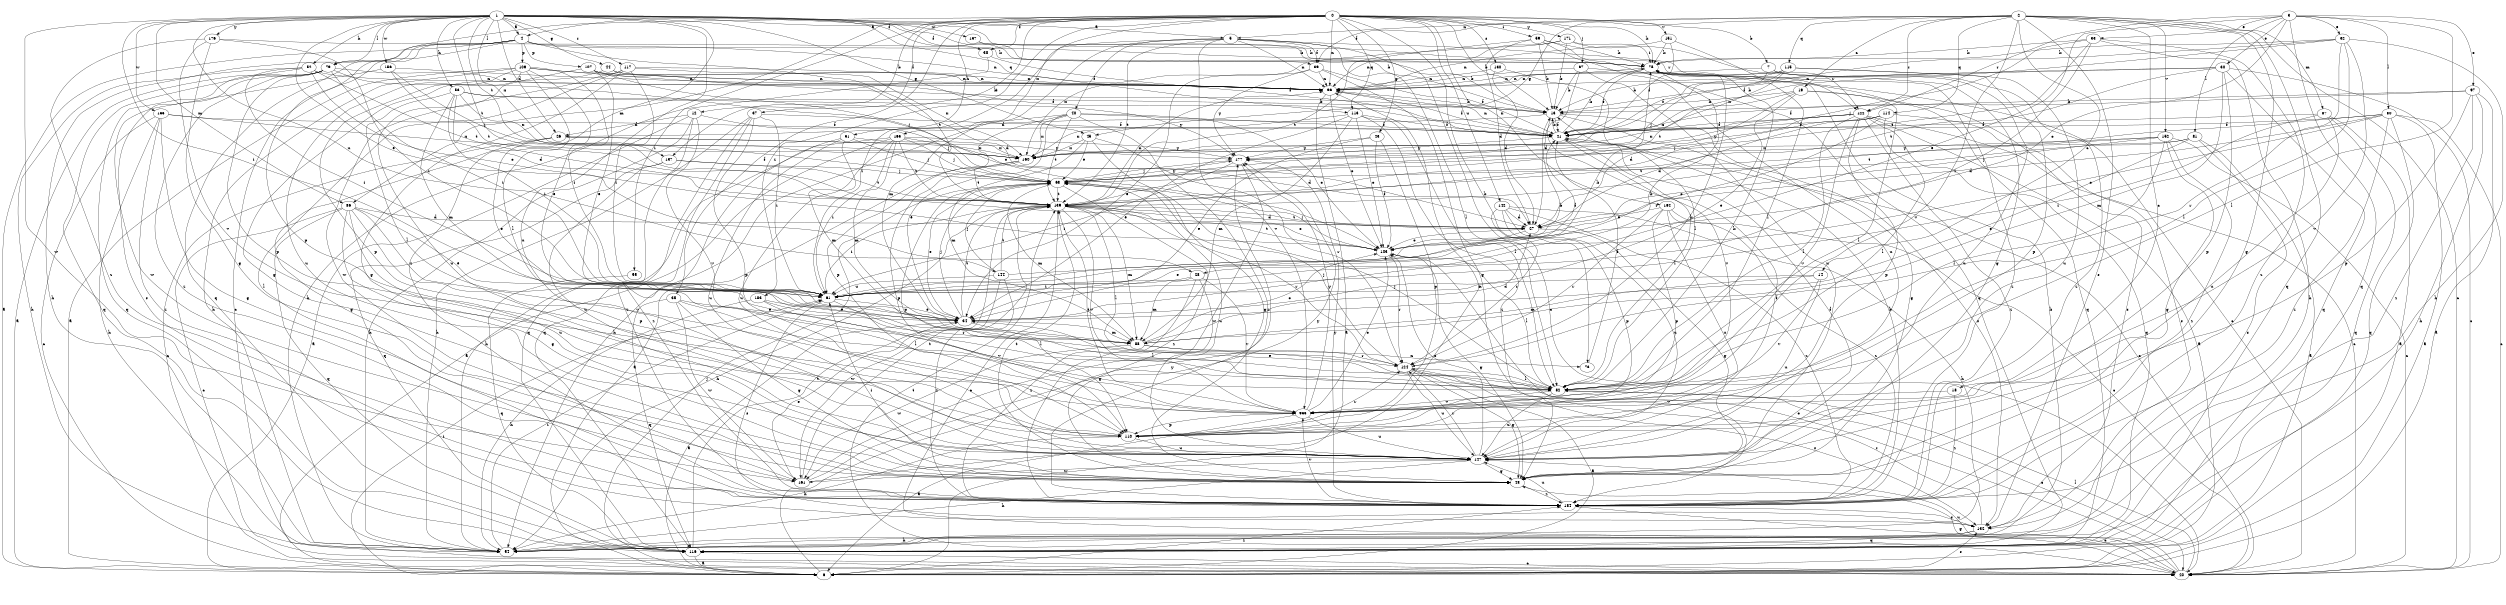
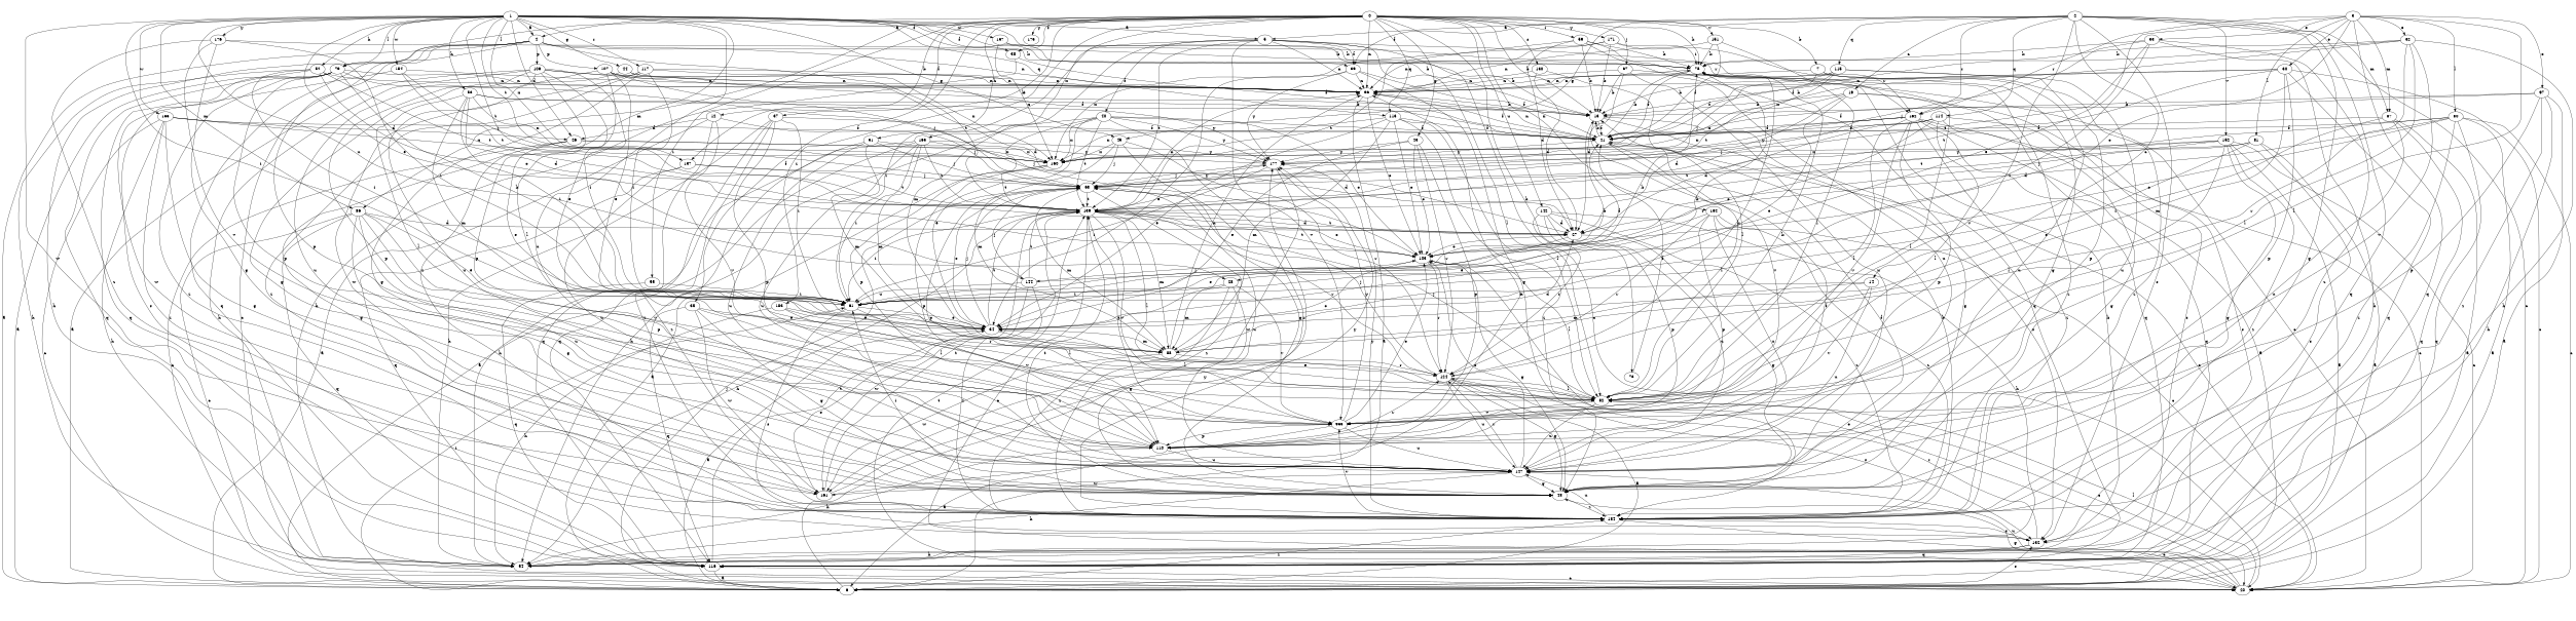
  strict digraph {
    0
    4
    7
    12
    13
    35
    37
    38
    43
    51
    55
    59
    67
    73
    75
    79
    86
    96
    113
    130
    137
    142
    151
    164
    165
    171
+   175
    183
    139
    20
    116
    6
    54
    107
    109
    110
    147
    184
    41
    26
    n41 [label=953]
    68
    48
    132
    161
    82
    34
    61
    103
    177
    124
    n52 [label=160]
    88
    27
    1
    5
    28
    39
    44
    45
    52
    53
    117
-   122
+   122 [label=162]
    144
-   154 [label=156]
+   154
    155
    157
    176
    40
    2
    14
-   18
    19
    87
    114
    115
    152
    3
    30
    32
    33
    80
    81
    97
    0 -> 4 [label=a]
    0 -> 7 [label=b]
    0 -> 12 [label=b]
    0 -> 13 [label=b]
    0 -> 35 [label=f]
    0 -> 37 [label=f]
    0 -> 38 [label=f]
    0 -> 43 [label=g]
    0 -> 51 [label=h]
    0 -> 55 [label=i]
    0 -> 59 [label=i]
    0 -> 67 [label=j]
    0 -> 73 [label=k]
    0 -> 75 [label=k]
    0 -> 79 [label=l]
    0 -> 86 [label=m]
    0 -> 96 [label=n]
    0 -> 113 [label=q]
    0 -> 130 [label=s]
    0 -> 137 [label=t]
    0 -> 142 [label=u]
    0 -> 151 [label=v]
    0 -> 164 [label=x]
    0 -> 165 [label=x]
    0 -> 171 [label=y]
+   0 -> 175 [label=y]
    0 -> 183 [label=z]
    4 -> 75 [label=k]
    4 -> 96 [label=n]
    4 -> 139 [label=t]
    4 -> 20 [label=c]
    4 -> 116 [label=q]
    4 -> 6 [label=a]
    4 -> 54 [label=h]
    4 -> 107 [label=p]
    4 -> 109 [label=p]
    4 -> 110 [label=p]
    7 -> 96 [label=n]
    7 -> 147 [label=u]
    7 -> 184 [label=z]
    7 -> 41 [label=f]
    12 -> 116 [label=q]
    12 -> 6 [label=a]
-   12 -> 54 [label=h]
    12 -> 26 [label=d]
    12 -> n41 [label=v]
    12 -> 68 [label=j]
    13 -> 41 [label=f]
-   13 -> 26 [label=d]
+   155 -> 26 [label=d]
    13 -> n41 [label=v]
    13 -> 48 [label=g]
    13 -> 132 [label=s]
    35 -> 116 [label=q]
    35 -> 48 [label=g]
    35 -> 161 [label=w]
    35 -> 82 [label=l]
    35 -> 34 [label=e]
    37 -> 116 [label=q]
    37 -> 54 [label=h]
    37 -> 110 [label=p]
    37 -> 184 [label=z]
    37 -> 41 [label=f]
    37 -> 61 [label=i]
    38 -> 54 [label=h]
    38 -> 41 [label=f]
    43 -> 110 [label=p]
    43 -> 34 [label=e]
-   43 -> 103 [label=f]
+   43 -> 103 [label=o]
    43 -> 177 [label=y]
+   43 -> 124 [label=r]
    51 -> 147 [label=u]
    51 -> 184 [label=z]
    51 -> 68 [label=j]
    51 -> n52 [label=x]
    51 -> 88 [label=m]
    55 -> 116 [label=q]
-   54 -> 61 [label=i]
+   55 -> 61 [label=i]
    59 -> 13 [label=b]
    59 -> 75 [label=k]
    59 -> 139 [label=t]
    59 -> 116 [label=q]
    59 -> 147 [label=u]
    59 -> 27 [label=d]
    67 -> 13 [label=b]
    67 -> 96 [label=n]
    67 -> 20 [label=c]
    67 -> 147 [label=u]
    67 -> 27 [label=d]
    73 -> 41 [label=f]
    75 -> 96 [label=n]
    75 -> 116 [label=q]
    75 -> 184 [label=z]
    75 -> 41 [label=f]
    79 -> 96 [label=n]
    79 -> 116 [label=q]
    79 -> 6 [label=a]
    79 -> 110 [label=p]
    79 -> 184 [label=z]
    79 -> 68 [label=j]
    79 -> 132 [label=s]
-   79 -> 61 [label=i]
+   79 -> 61 [label=k]
    86 -> 20 [label=c]
    86 -> 116 [label=q]
    86 -> 110 [label=p]
    86 -> 147 [label=u]
    86 -> n41 [label=v]
    86 -> 48 [label=g]
    86 -> 34 [label=e]
    86 -> 27 [label=d]
    96 -> 13 [label=b]
    96 -> 6 [label=a]
    96 -> 41 [label=f]
    96 -> 103 [label=o]
    113 -> 184 [label=z]
    113 -> 41 [label=f]
    113 -> 82 [label=l]
    113 -> 34 [label=e]
    113 -> 103 [label=o]
    113 -> n52 [label=x]
    113 -> 88 [label=m]
    130 -> 96 [label=n]
    130 -> 82 [label=l]
    130 -> 27 [label=d]
    137 -> 139 [label=t]
    137 -> 116 [label=q]
    137 -> 147 [label=u]
    137 -> 68 [label=j]
    142 -> 54 [label=h]
    142 -> 110 [label=p]
    142 -> 147 [label=u]
    142 -> 184 [label=z]
    142 -> 124 [label=r]
    142 -> 27 [label=d]
    151 -> 75 [label=k]
    151 -> 96 [label=n]
    151 -> 41 [label=f]
    151 -> 82 [label=l]
    164 -> 20 [label=c]
    164 -> 110 [label=p]
    164 -> 147 [label=u]
    164 -> 184 [label=z]
-   164 -> 27 [label=e]
+   164 -> 34 [label=e]
    164 -> 124 [label=r]
    165 -> 139 [label=t]
    165 -> 6 [label=a]
    165 -> 54 [label=h]
    165 -> 147 [label=u]
-   165 -> 68 [label=j]
    165 -> 61 [label=i]
    165 -> 177 [label=y]
    165 -> 88 [label=m]
    165 -> 27 [label=d]
    171 -> 13 [label=b]
    171 -> 75 [label=i]
    171 -> 96 [label=n]
    171 -> 48 [label=g]
    171 -> n52 [label=x]
    183 -> 54 [label=h]
    183 -> n41 [label=v]
    183 -> 34 [label=e]
    183 -> 124 [label=r]
    139 -> 96 [label=n]
    139 -> 20 [label=c]
    139 -> 54 [label=h]
    139 -> n41 [label=v]
    139 -> 82 [label=l]
    139 -> 61 [label=i]
    139 -> 103 [label=o]
    139 -> 124 [label=r]
    139 -> 88 [label=m]
    139 -> 27 [label=d]
    20 -> 139 [label=t]
    20 -> 147 [label=u]
    20 -> 48 [label=g]
    20 -> 82 [label=l]
    20 -> 103 [label=o]
    116 -> 139 [label=t]
    116 -> 20 [label=c]
    116 -> 6 [label=a]
    6 -> 184 [label=z]
    6 -> 68 [label=j]
    6 -> 132 [label=s]
    6 -> 61 [label=i]
    6 -> 177 [label=y]
    54 -> 75 [label=k]
    107 -> 96 [label=n]
+   107 -> 110 [label=p]
    107 -> 147 [label=u]
    107 -> 41 [label=f]
    107 -> 34 [label=e]
-   107 -> 103 [label=o]
+   107 -> 103 [label=j]
    109 -> 13 [label=b]
    109 -> 96 [label=n]
    109 -> 6 [label=a]
    109 -> 54 [label=h]
    109 -> 110 [label=p]
    109 -> 147 [label=u]
    109 -> 82 [label=l]
    109 -> 34 [label=e]
    109 -> 61 [label=i]
    110 -> 54 [label=h]
    110 -> 147 [label=u]
    110 -> 124 [label=r]
    147 -> 54 [label=h]
    147 -> 41 [label=f]
    147 -> 48 [label=g]
    147 -> 161 [label=w]
    147 -> 103 [label=o]
    147 -> 124 [label=r]
    184 -> 13 [label=b]
    184 -> 20 [label=c]
    184 -> 147 [label=u]
    184 -> n41 [label=v]
    184 -> 132 [label=s]
    184 -> 177 [label=y]
    41 -> 13 [label=b]
    41 -> 75 [label=k]
    41 -> 96 [label=n]
    41 -> 20 [label=c]
    41 -> 82 [label=l]
    41 -> 177 [label=y]
    26 -> 20 [label=c]
    26 -> 48 [label=g]
    26 -> 34 [label=e]
    26 -> 177 [label=y]
    26 -> n52 [label=x]
    n41 -> 139 [label=t]
    n41 -> 6 [label=a]
    n41 -> 110 [label=p]
    n41 -> 147 [label=u]
    n41 -> 103 [label=o]
    n41 -> 177 [label=y]
    68 -> 139 [label=t]
    68 -> 110 [label=p]
    68 -> 147 [label=u]
    68 -> 184 [label=z]
    68 -> 34 [label=e]
    68 -> 177 [label=y]
    68 -> 88 [label=m]
    48 -> 139 [label=t]
    48 -> 184 [label=z]
    48 -> 41 [label=f]
    48 -> 61 [label=i]
    132 -> 116 [label=q]
    132 -> 54 [label=h]
    132 -> 124 [label=r]
    161 -> 96 [label=n]
    161 -> 139 [label=t]
    161 -> 34 [label=e]
    161 -> 177 [label=y]
    82 -> 75 [label=k]
    82 -> 20 [label=c]
    82 -> 147 [label=u]
    82 -> n41 [label=v]
    82 -> 68 [label=j]
    82 -> 34 [label=e]
    34 -> 75 [label=k]
    34 -> 139 [label=t]
    34 -> 6 [label=a]
    34 -> 68 [label=j]
    34 -> 82 [label=l]
    34 -> 88 [label=m]
    61 -> 13 [label=b]
    61 -> 75 [label=k]
    61 -> 132 [label=s]
    61 -> 82 [label=l]
    61 -> 34 [label=e]
    103 -> 139 [label=t]
-   103 -> 68 [label=j]
+   103 -> 144 [label=j]
    103 -> 48 [label=g]
    103 -> 82 [label=l]
    103 -> 124 [label=r]
    177 -> 68 [label=j]
    177 -> 161 [label=w]
    177 -> 61 [label=i]
    124 -> 75 [label=k]
    124 -> 6 [label=a]
    124 -> 147 [label=u]
    124 -> 68 [label=j]
    124 -> 48 [label=g]
    124 -> 132 [label=s]
    124 -> 82 [label=l]
    n52 -> 139 [label=t]
    n52 -> 6 [label=a]
    n52 -> 110 [label=p]
-   88 -> 73 [label=n]
+   88 -> 96 [label=n]
    88 -> 161 [label=w]
    88 -> 103 [label=o]
    88 -> 124 [label=r]
    88 -> 27 [label=d]
    27 -> 139 [label=t]
    27 -> 48 [label=g]
    27 -> 34 [label=e]
    27 -> 103 [label=o]
    1 -> 4 [label=a]
    1 -> 13 [label=b]
    1 -> 38 [label=f]
    1 -> 79 [label=l]
    1 -> 86 [label=m]
    1 -> 113 [label=q]
    1 -> 137 [label=t]
    1 -> 139 [label=t]
    1 -> 147 [label=u]
    1 -> 184 [label=z]
    1 -> 26 [label=d]
    1 -> 161 [label=w]
    1 -> 61 [label=i]
    1 -> n52 [label=x]
    1 -> 5 [label=a]
    1 -> 28 [label=e]
    1 -> 39 [label=f]
    1 -> 44 [label=g]
    1 -> 45 [label=g]
    1 -> 52 [label=h]
    1 -> 53 [label=h]
    1 -> 117 [label=r]
    1 -> 122 [label=r]
    1 -> 144 [label=u]
    1 -> 154 [label=w]
    1 -> 155 [label=w]
    1 -> 157 [label=w]
    1 -> 176 [label=y]
    5 -> 96 [label=n]
    5 -> 139 [label=t]
    5 -> 20 [label=c]
    5 -> n41 [label=v]
    5 -> 82 [label=l]
    5 -> 61 [label=i]
    5 -> 88 [label=m]
    5 -> 39 [label=f]
    5 -> 122 [label=r]
    5 -> 40 [label=f]
    28 -> 184 [label=z]
    28 -> n41 [label=v]
    28 -> 48 [label=g]
    28 -> 61 [label=i]
    28 -> 88 [label=m]
    39 -> 96 [label=n]
    39 -> 41 [label=f]
    39 -> 48 [label=g]
    39 -> 34 [label=e]
    39 -> 177 [label=y]
    44 -> 96 [label=n]
    44 -> 48 [label=g]
    44 -> 27 [label=d]
-   45 -> 68 [label=e]
+   45 -> 68 [label=j]
    45 -> 48 [label=g]
    45 -> 124 [label=r]
    45 -> n52 [label=x]
    45 -> 88 [label=m]
    52 -> 96 [label=n]
    52 -> 139 [label=t]
    52 -> 116 [label=q]
    52 -> 54 [label=h]
    52 -> 61 [label=i]
    52 -> 103 [label=o]
    53 -> 13 [label=b]
    53 -> 82 [label=l]
    53 -> 61 [label=i]
    53 -> 177 [label=y]
    53 -> n52 [label=x]
    53 -> 88 [label=m]
    53 -> 27 [label=d]
    117 -> 96 [label=n]
-   117 -> 184 [label=l]
+   117 -> 184 [label=z]
    117 -> 48 [label=g]
    117 -> 161 [label=w]
    117 -> 61 [label=i]
    117 -> n52 [label=x]
    122 -> 20 [label=c]
    122 -> 116 [label=q]
    122 -> 6 [label=a]
    122 -> 110 [label=p]
    122 -> 184 [label=z]
    122 -> 41 [label=f]
    122 -> n41 [label=v]
    122 -> 82 [label=l]
    122 -> 177 [label=y]
    122 -> n52 [label=x]
    144 -> 139 [label=t]
    144 -> 184 [label=z]
    144 -> 41 [label=f]
    144 -> 68 [label=j]
    144 -> 161 [label=w]
    144 -> 61 [label=u]
    154 -> 96 [label=n]
    154 -> 139 [label=t]
    154 -> 68 [label=j]
    154 -> 161 [label=w]
    155 -> 20 [label=c]
    155 -> 54 [label=h]
    155 -> 184 [label=z]
    155 -> 41 [label=f]
    155 -> 48 [label=g]
    155 -> n52 [label=x]
    157 -> 13 [label=b]
    157 -> 75 [label=k]
+   157 -> n52 [label=x]
    176 -> 75 [label=k]
    176 -> 184 [label=z]
    176 -> n41 [label=v]
    176 -> 48 [label=g]
    176 -> 61 [label=i]
    40 -> 139 [label=t]
    40 -> 54 [label=h]
    40 -> 110 [label=p]
    40 -> 184 [label=z]
    40 -> 41 [label=f]
    40 -> 34 [label=e]
    40 -> 103 [label=o]
+   40 -> 177 [label=y]
    40 -> n52 [label=x]
    2 -> 20 [label=c]
    2 -> 116 [label=q]
    2 -> n41 [label=v]
    2 -> 48 [label=g]
    2 -> 132 [label=s]
-   2 -> 5 [label=n]
+   2 -> 5 [label=a]
    2 -> 39 [label=f]
    2 -> 45 [label=g]
    2 -> 122 [label=r]
    2 -> 14 [label=c]
-   2 -> 18 [label=c]
    2 -> 19 [label=c]
    2 -> 87 [label=m]
    2 -> 114 [label=q]
    2 -> 115 [label=q]
    2 -> 152 [label=v]
    14 -> 147 [label=u]
    14 -> n41 [label=v]
    14 -> 61 [label=i]
    14 -> 88 [label=m]
-   18 -> 184 [label=z]
-   18 -> n41 [label=v]
    19 -> 13 [label=b]
    19 -> 132 [label=s]
    19 -> 82 [label=l]
    19 -> 34 [label=e]
    19 -> n52 [label=x]
    19 -> 27 [label=d]
    87 -> 116 [label=q]
    87 -> 6 [label=a]
    87 -> 147 [label=u]
    87 -> 41 [label=f]
    87 -> 61 [label=i]
    114 -> 41 [label=f]
    114 -> 68 [label=j]
+   114 -> 48 [label=g]
    114 -> 132 [label=s]
    114 -> 82 [label=l]
    114 -> 61 [label=i]
    114 -> 27 [label=d]
    115 -> 13 [label=b]
    115 -> 96 [label=n]
    115 -> 139 [label=t]
    115 -> 110 [label=p]
    115 -> 147 [label=u]
    115 -> 68 [label=j]
    152 -> 139 [label=t]
    152 -> 20 [label=c]
+   152 -> 6 [label=a]
    152 -> 184 [label=z]
    152 -> 48 [label=g]
    152 -> 82 [label=l]
    152 -> 103 [label=o]
    152 -> 177 [label=y]
    3 -> 116 [label=q]
    3 -> 82 [label=l]
    3 -> 103 [label=o]
    3 -> 28 [label=e]
    3 -> 122 [label=r]
+   3 -> 87 [label=m]
    3 -> 30 [label=e]
    3 -> 32 [label=e]
    3 -> 33 [label=e]
    3 -> 80 [label=l]
    3 -> 81 [label=l]
    3 -> 97 [label=o]
    30 -> 13 [label=b]
    30 -> 96 [label=n]
    30 -> 139 [label=t]
    30 -> 20 [label=c]
    30 -> 116 [label=q]
    30 -> 110 [label=p]
    30 -> 88 [label=m]
    32 -> 75 [label=k]
    32 -> 54 [label=h]
    32 -> 41 [label=f]
    32 -> n41 [label=v]
    32 -> 82 [label=l]
    32 -> 124 [label=r]
    32 -> n52 [label=x]
    33 -> 75 [label=k]
    33 -> 139 [label=t]
    33 -> 54 [label=h]
    33 -> 184 [label=z]
    33 -> 68 [label=j]
    33 -> 61 [label=i]
    80 -> 139 [label=t]
    80 -> 20 [label=c]
    80 -> 116 [label=q]
    80 -> 6 [label=a]
    80 -> 184 [label=z]
    80 -> 41 [label=f]
    80 -> 103 [label=o]
    80 -> 27 [label=d]
    81 -> 6 [label=a]
    81 -> 68 [label=j]
    81 -> 132 [label=s]
    81 -> 34 [label=e]
    81 -> n52 [label=x]
    97 -> 13 [label=b]
    97 -> 6 [label=a]
    97 -> 54 [label=h]
    97 -> 110 [label=p]
    97 -> 184 [label=z]
    97 -> 41 [label=f]
  }
